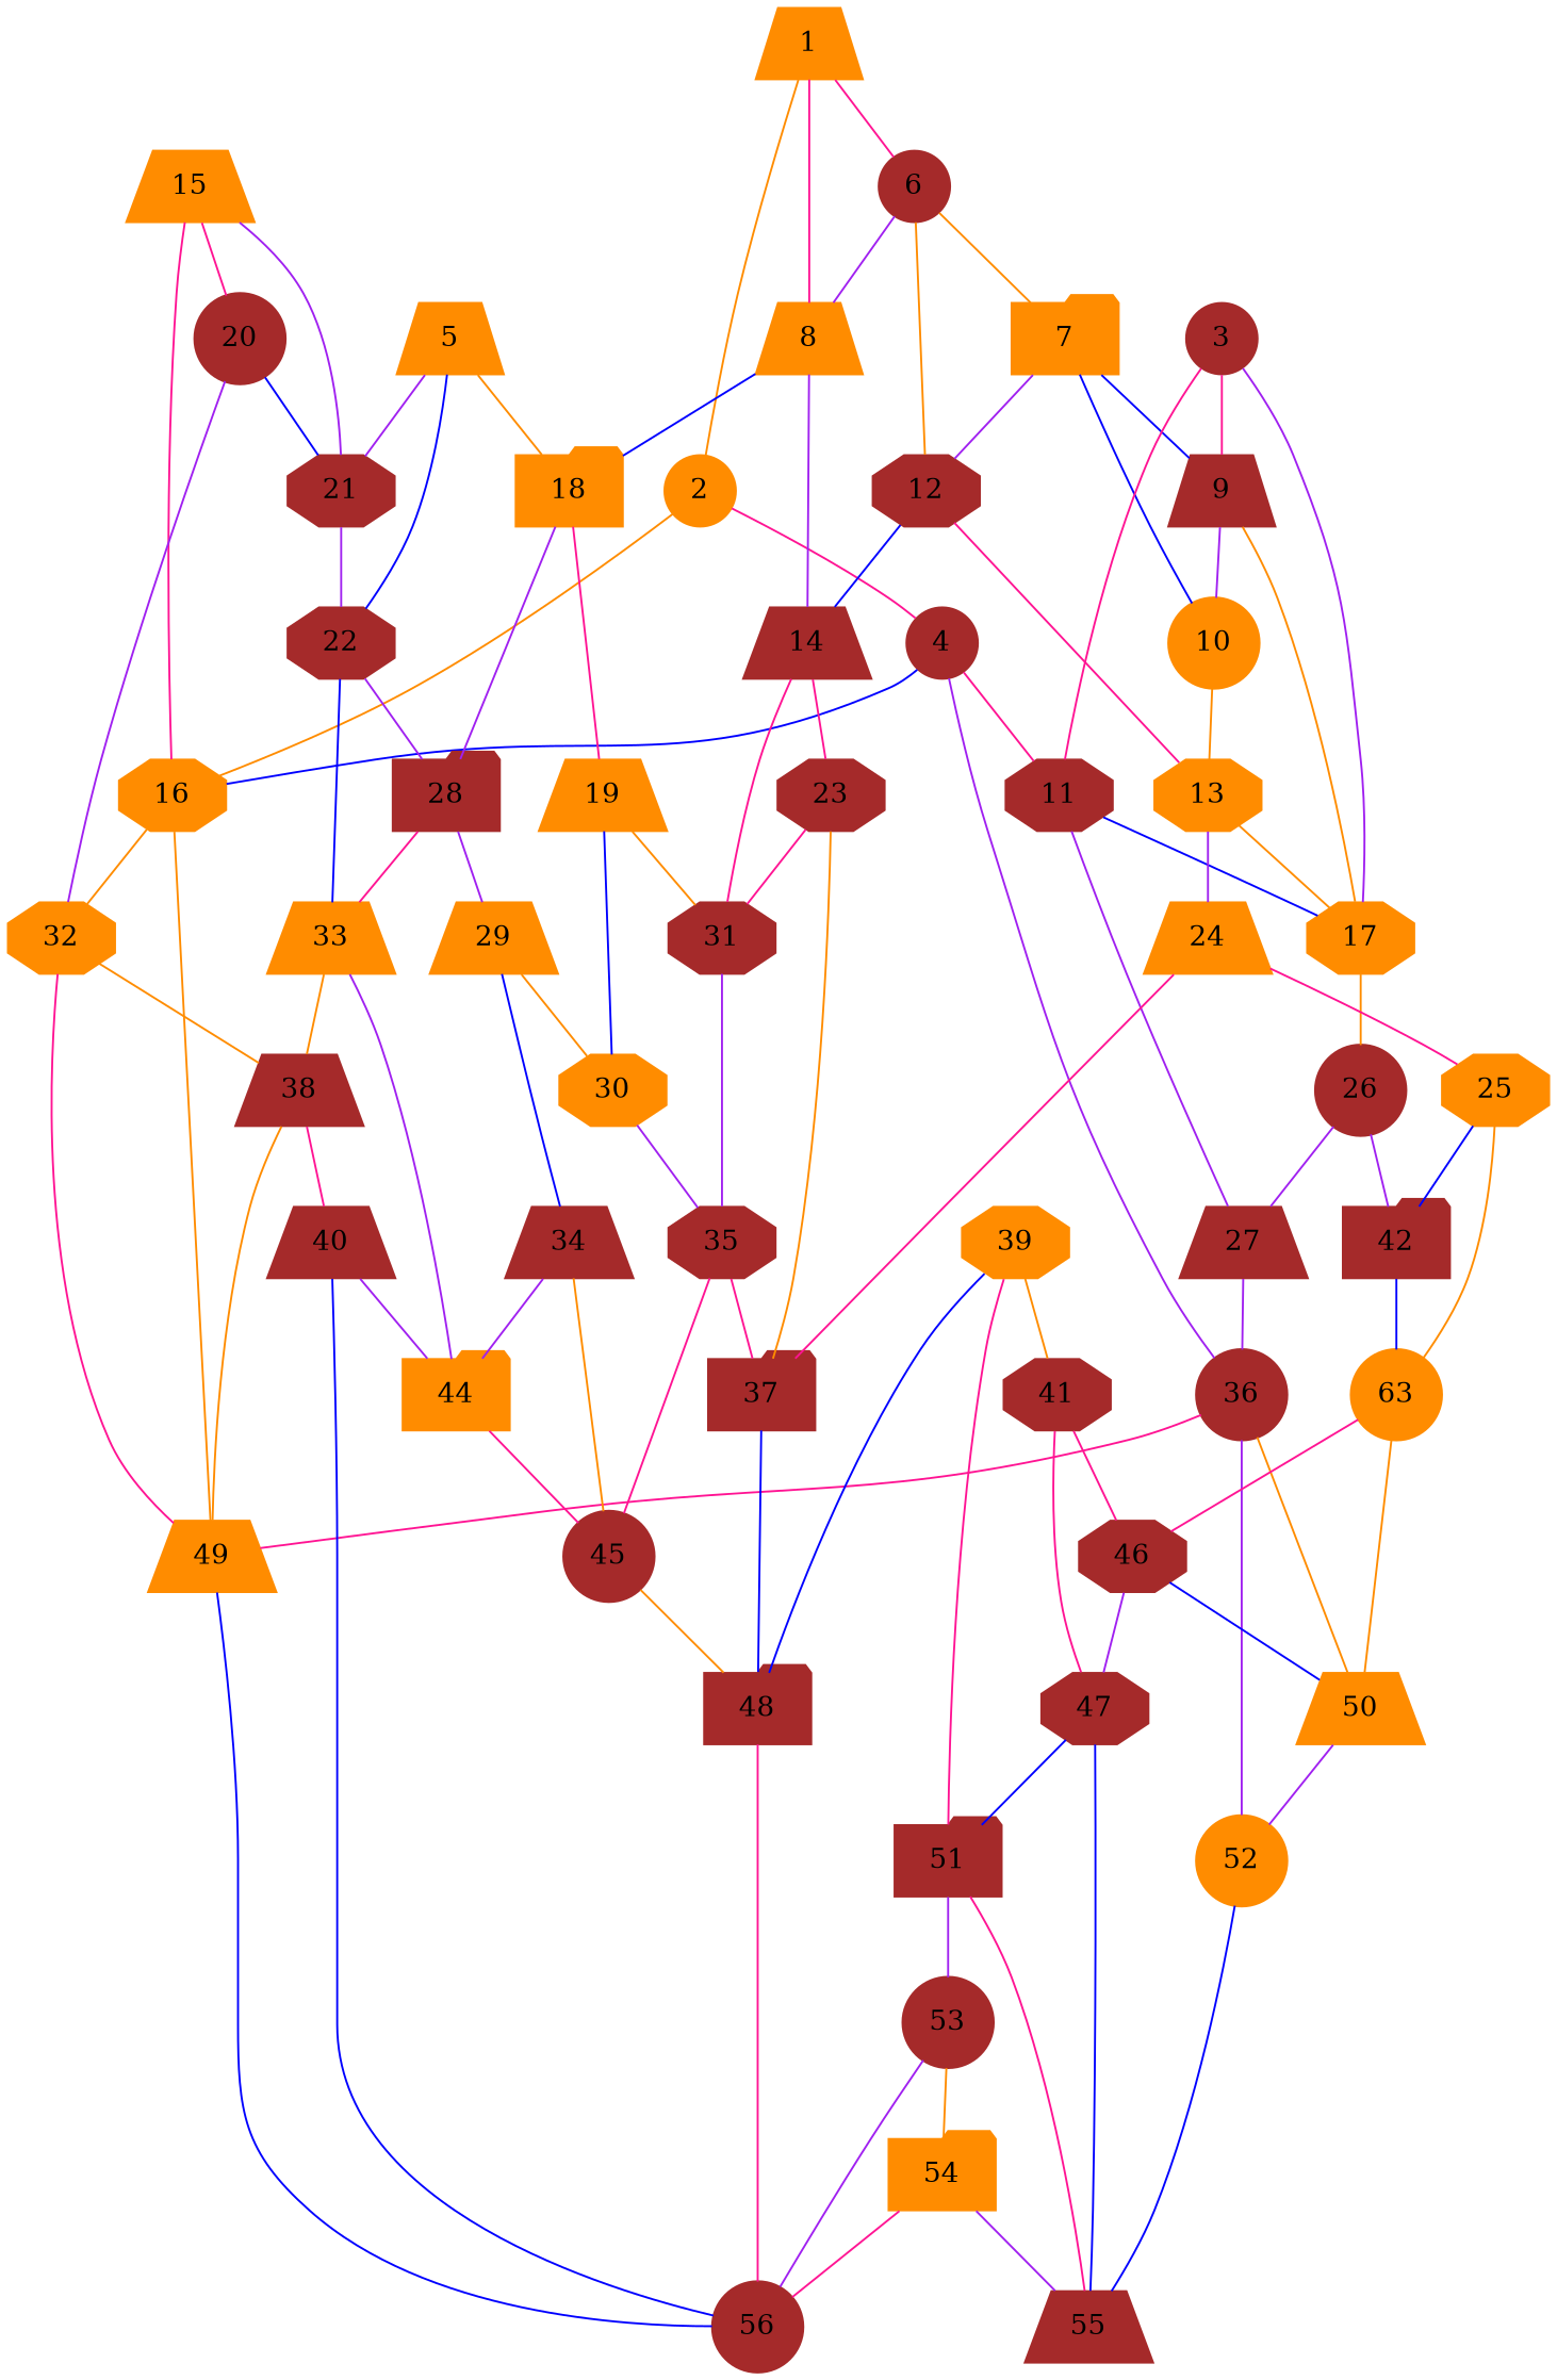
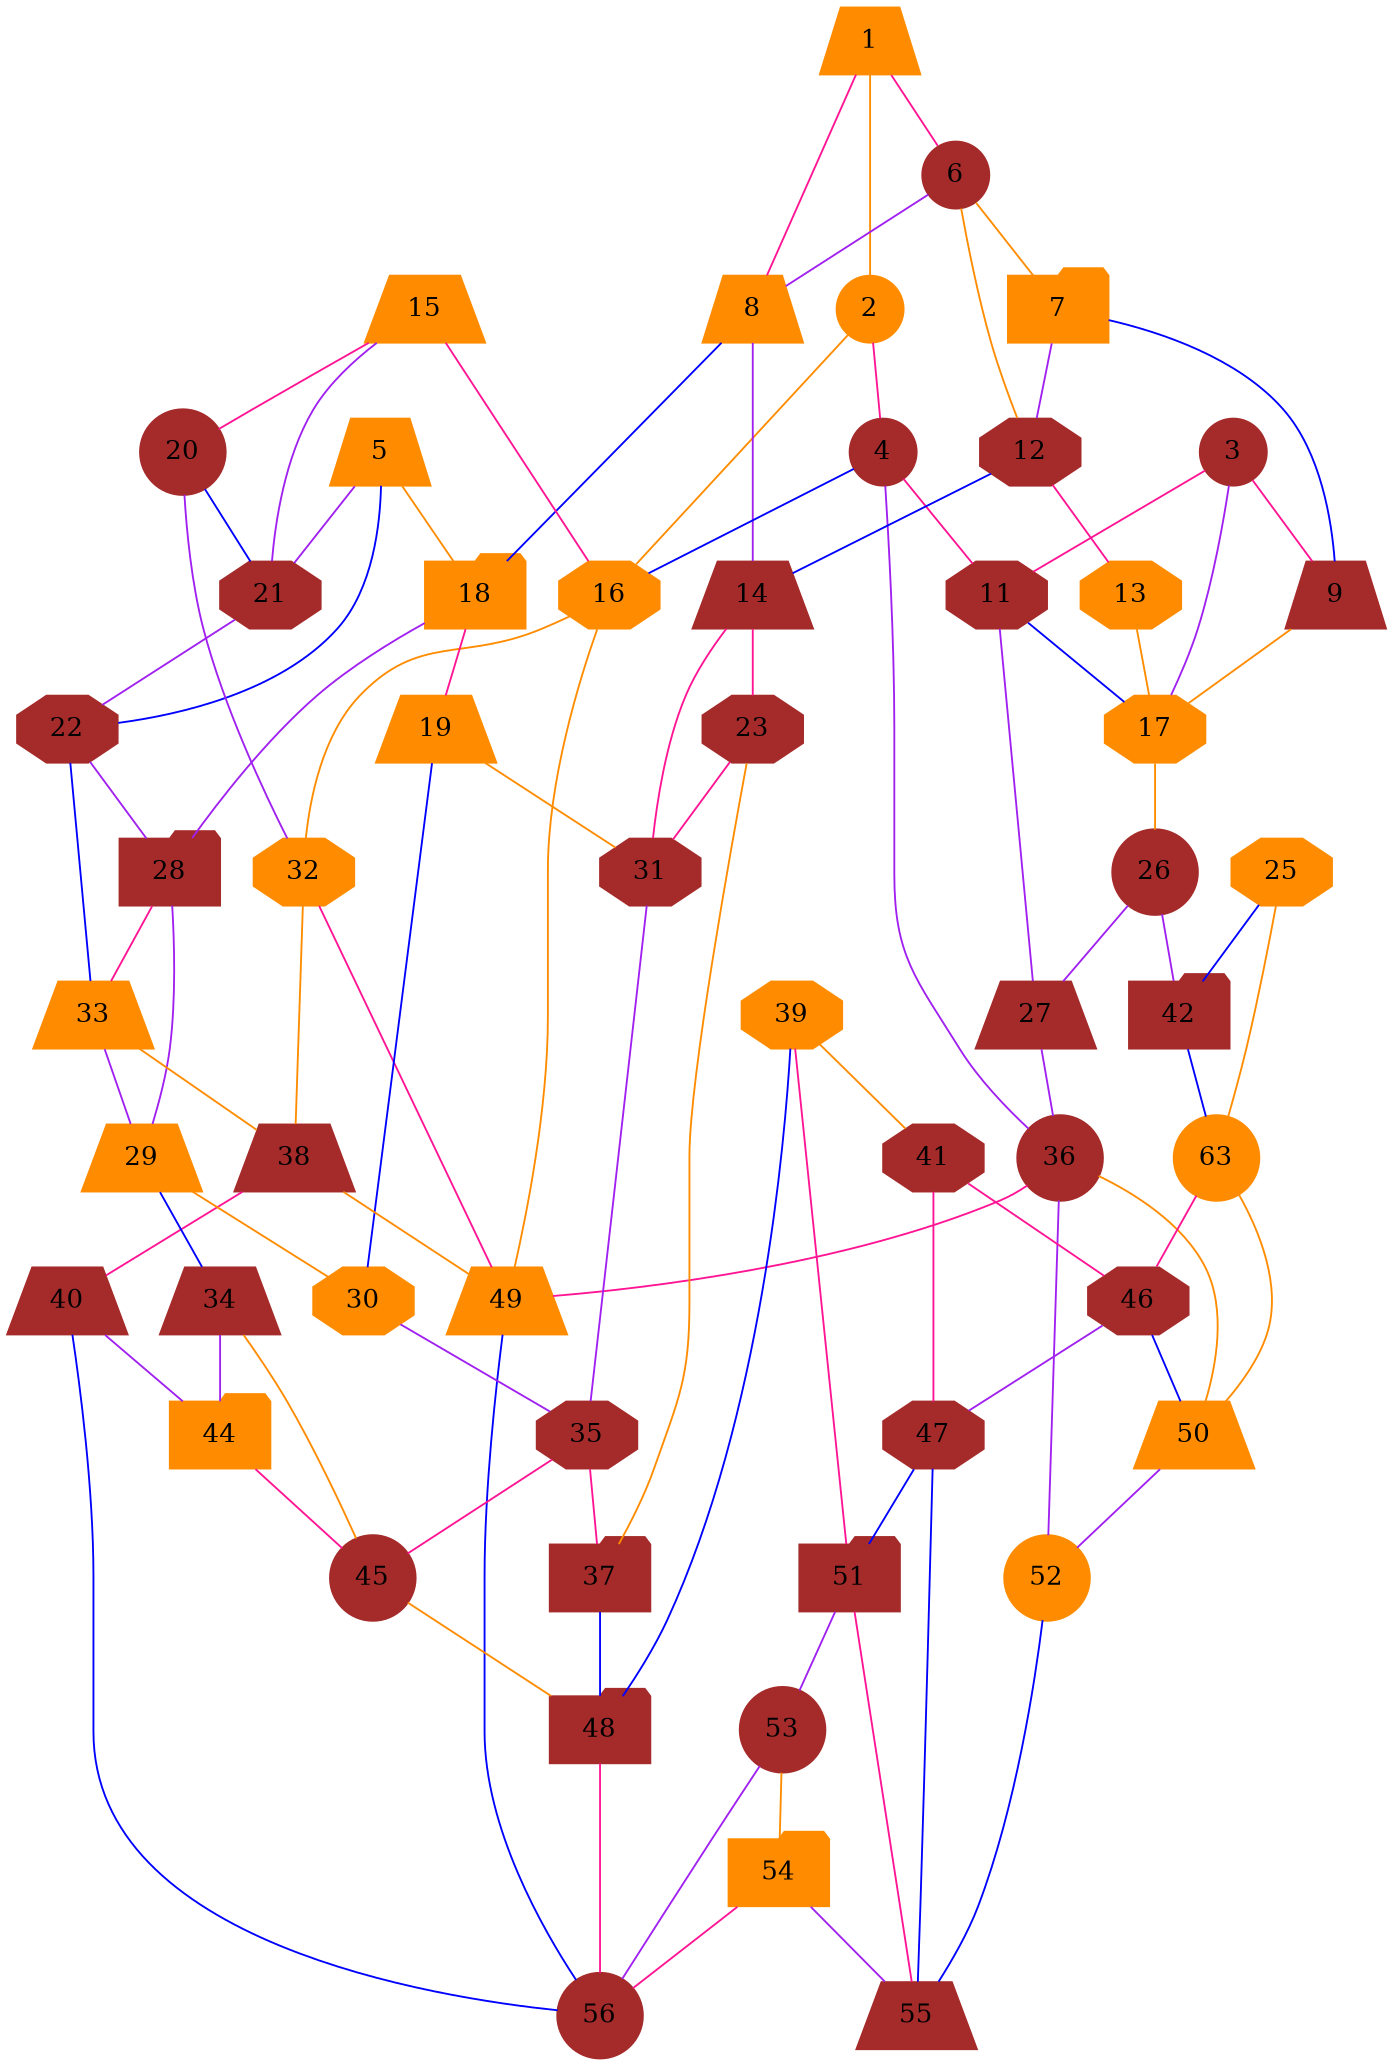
  graph {
    node [color=brown shape=trapezium style=filled]
    edge [color=deeppink weight=1.0]
    1 [color=darkorange]
    2 [color=darkorange shape=circle]
    6 [shape=circle]
    8 [color=darkorange]
    4 [shape=circle]
    16 [color=darkorange shape=octagon]
    7 [color=darkorange shape=folder]
    12 [shape=octagon]
    18 [color=darkorange shape=folder]
    14
    11 [shape=octagon]
    36 [shape=circle]
    32 [color=darkorange shape=octagon]
    49 [color=darkorange]
    3 [shape=circle]
    9
    17 [color=darkorange shape=octagon]
-   10 [color=darkorange shape=circle]
    27
    26 [shape=circle]
    50 [color=darkorange]
    52 [color=darkorange shape=circle]
    5 [color=darkorange]
    21 [shape=octagon]
    22 [shape=octagon]
    19 [color=darkorange]
    28 [shape=folder]
    33 [color=darkorange]
    13 [color=darkorange shape=octagon]
    23 [shape=octagon]
    31 [shape=octagon]
-   24 [color=darkorange]
    25 [color=darkorange shape=octagon]
    37 [shape=folder]
    42 [shape=folder]
    n36 [color=darkorange label=63 shape=circle]
    35 [shape=octagon]
    15 [color=darkorange]
    20 [shape=circle]
    38
    56 [shape=circle]
    30 [color=darkorange shape=octagon]
    29 [color=darkorange]
    44 [color=darkorange shape=folder]
    48 [shape=folder]
    39 [color=darkorange shape=octagon]
    41 [shape=octagon]
    51 [shape=folder]
    46 [shape=octagon]
    34
    45 [shape=circle]
    40
    55
    47 [shape=octagon]
    53 [shape=circle]
    54 [color=darkorange shape=folder]
    1 -- 2 [color=darkorange]
    1 -- 6
    1 -- 8
    2 -- 4
    2 -- 16 [color=darkorange]
    6 -- 8 [color=purple]
    6 -- 7 [color=darkorange]
    6 -- 12 [color=darkorange]
    8 -- 18 [color=blue]
    8 -- 14 [color=purple]
    4 -- 16 [color=blue]
    4 -- 11
    4 -- 36 [color=purple]
    16 -- 32 [color=darkorange]
    16 -- 49 [color=darkorange]
    7 -- 12 [color=purple]
    7 -- 9 [color=blue]
-   7 -- 10 [color=blue]
    12 -- 14 [color=blue]
    12 -- 13
    18 -- 19
    18 -- 28 [color=purple]
    14 -- 23
    14 -- 31
    11 -- 17 [color=blue]
    11 -- 27 [color=purple]
    36 -- 49
    36 -- 50 [color=darkorange]
    36 -- 52 [color=purple]
    32 -- 49
    32 -- 38 [color=darkorange]
    49 -- 56 [color=blue]
    3 -- 11
    3 -- 9
    3 -- 17 [color=purple]
    9 -- 17 [color=darkorange]
-   9 -- 10 [color=purple]
    17 -- 26 [color=darkorange]
-   10 -- 13 [color=darkorange]
    27 -- 36 [color=purple]
    26 -- 27 [color=purple]
    26 -- 42 [color=purple weight=2.0]
    50 -- 52 [color=purple]
    52 -- 55 [color=blue]
    5 -- 18 [color=darkorange]
    5 -- 21 [color=purple]
    5 -- 22 [color=blue]
    21 -- 22 [color=purple]
    22 -- 28 [color=purple]
    22 -- 33 [color=blue]
    19 -- 31 [color=darkorange]
    19 -- 30 [color=blue]
    28 -- 33
    28 -- 29 [color=purple]
    33 -- 38 [color=darkorange]
-   33 -- 44 [color=purple]
+   33 -- 29 [color=purple]
    13 -- 17 [color=darkorange]
-   13 -- 24 [color=purple]
    23 -- 31
    23 -- 37 [color=darkorange]
    31 -- 35 [color=purple]
-   24 -- 25
-   24 -- 37
    25 -- 42 [color=blue]
    25 -- n36 [color=darkorange]
    37 -- 48 [color=blue]
    42 -- n36 [color=blue]
    n36 -- 50 [color=darkorange]
    n36 -- 46
    35 -- 37
    35 -- 45
    15 -- 16 [weight=2.0]
    15 -- 21 [color=purple]
    15 -- 20
    20 -- 32 [color=purple]
    20 -- 21 [color=blue]
    38 -- 49 [color=darkorange]
    38 -- 40
    30 -- 35 [color=purple]
    29 -- 30 [color=darkorange weight=2.0]
    29 -- 34 [color=blue]
    44 -- 45
    48 -- 56
    39 -- 48 [color=blue]
    39 -- 41 [color=darkorange]
    39 -- 51
    41 -- 46
    41 -- 47
    51 -- 55
    51 -- 53 [color=purple weight=2.0]
    46 -- 50 [color=blue]
    46 -- 47 [color=purple]
    34 -- 44 [color=purple]
    34 -- 45 [color=darkorange]
    45 -- 48 [color=darkorange]
    40 -- 56 [color=blue]
    40 -- 44 [color=purple]
    47 -- 51 [color=blue]
    47 -- 55 [color=blue]
    53 -- 56 [color=purple]
    53 -- 54 [color=darkorange]
    54 -- 56
    54 -- 55 [color=purple]
  }
